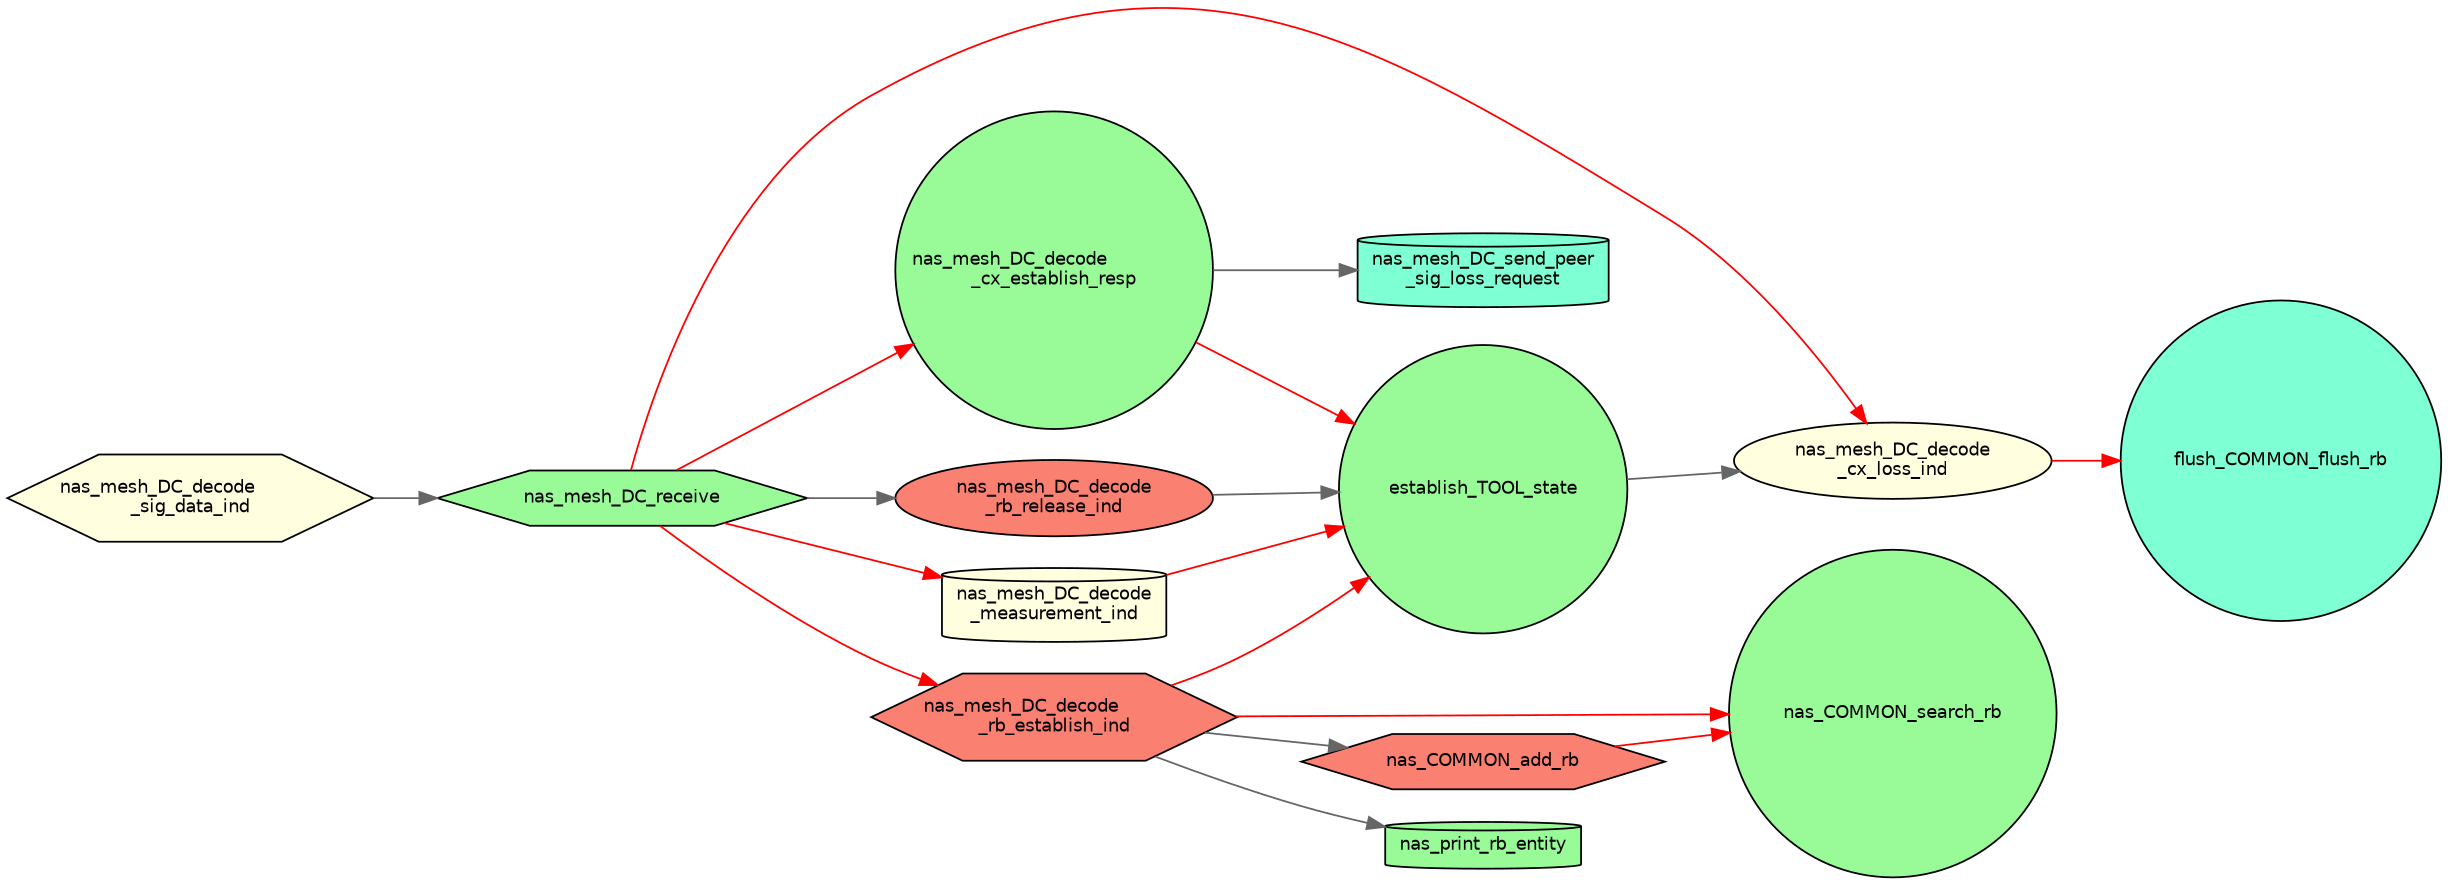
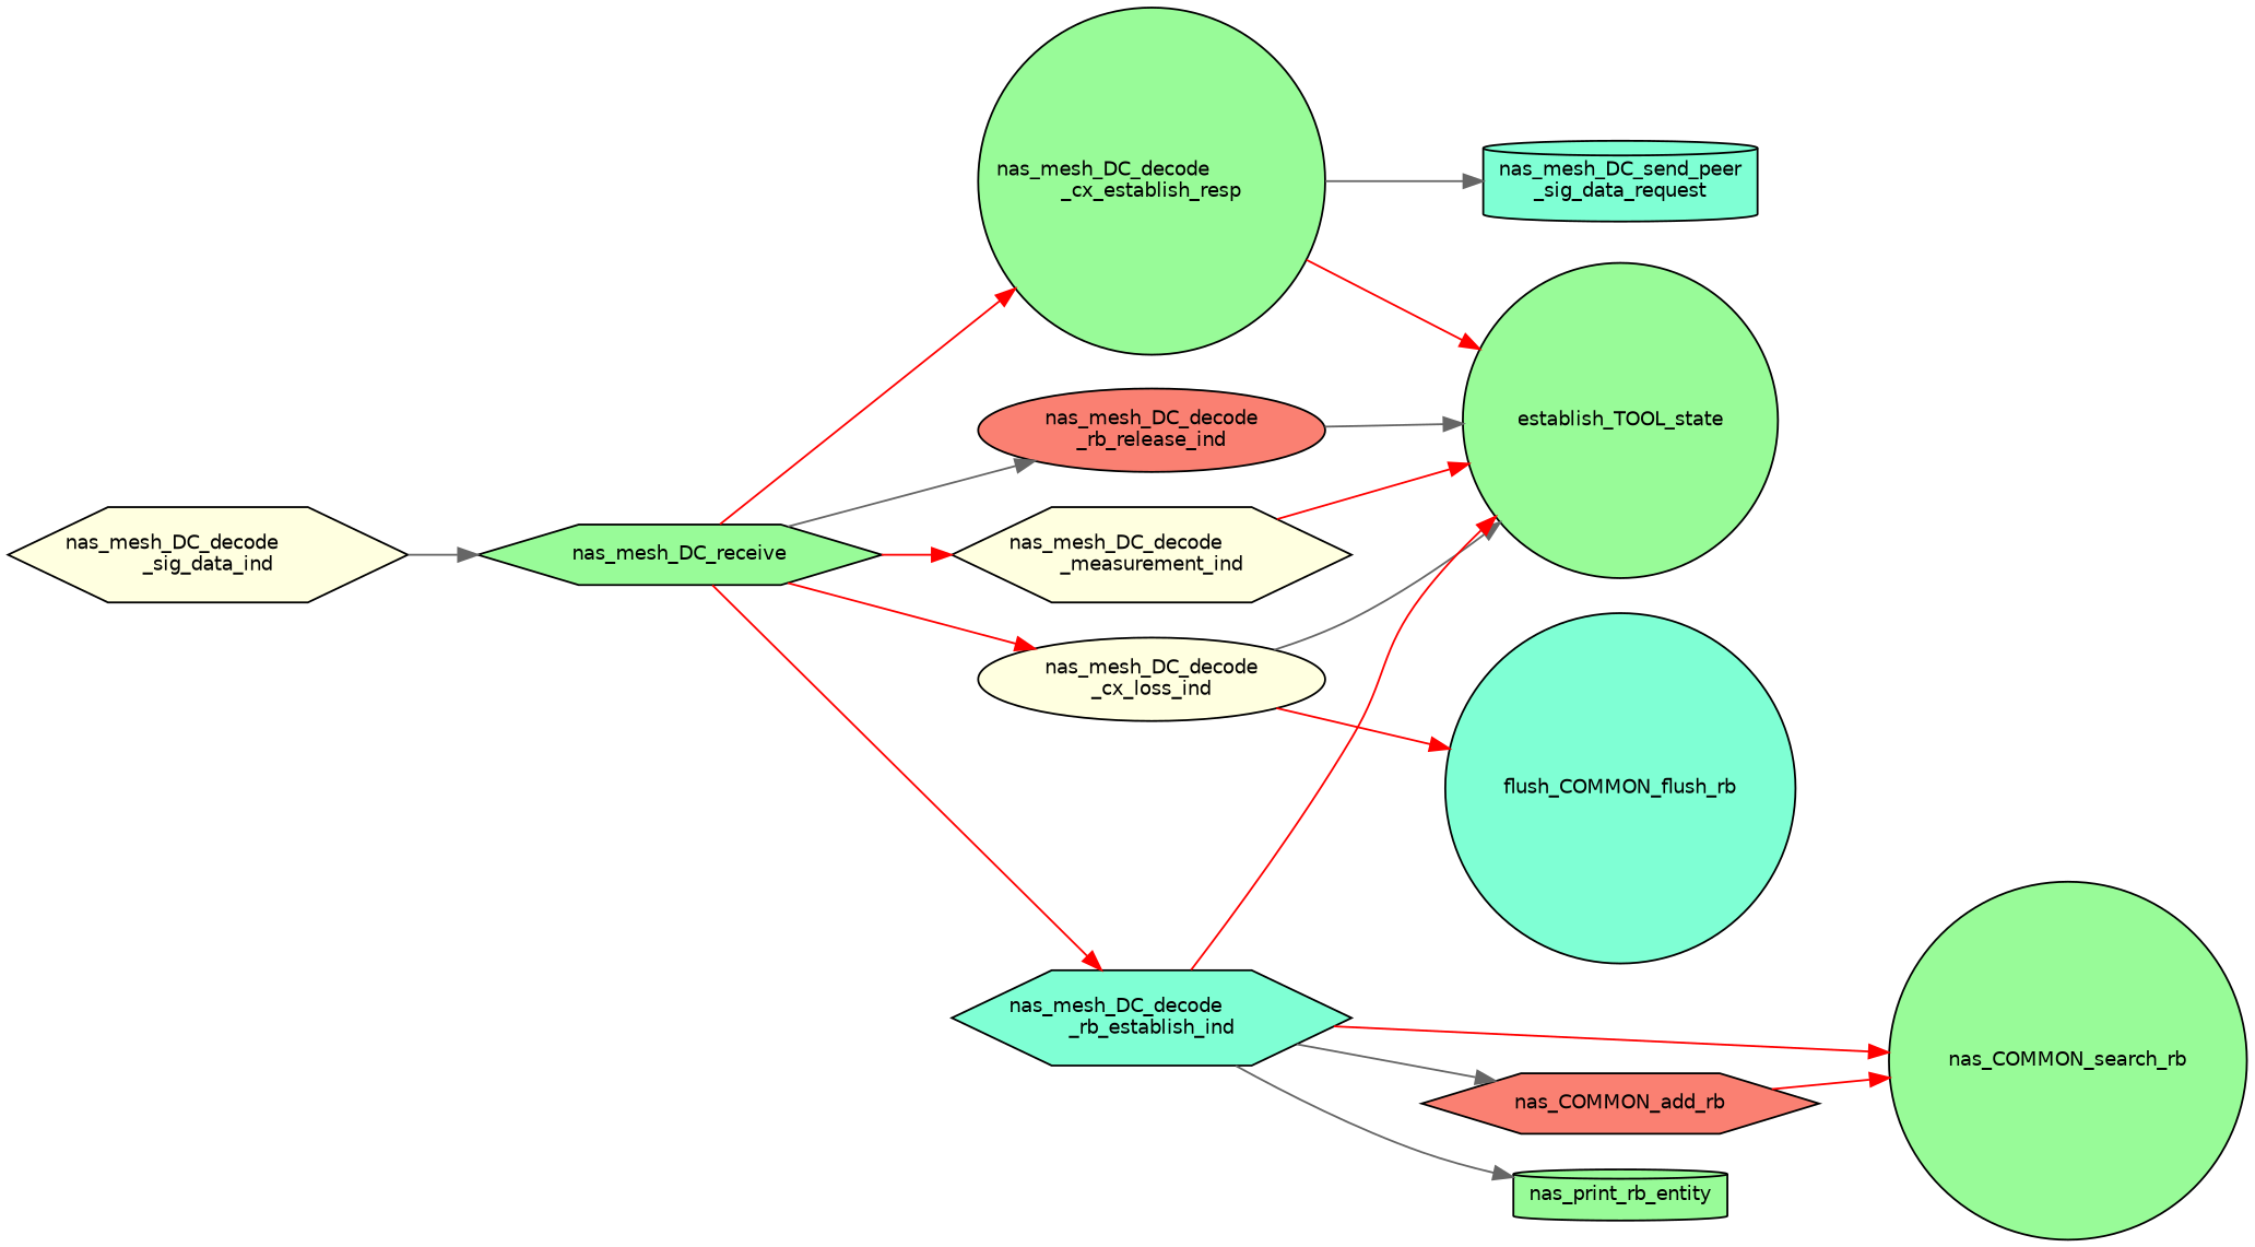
  digraph {
    rankdir=LR
    node [color=black fillcolor=palegreen fontname=Helvetica fontsize=10 shape=hexagon style=filled]
    edge [color=red fontname=Helvetica fontsize=10 labelfontname=Helvetica labelfontsize=10 style=solid]
    n1 [fontcolor=black height=0.2 label=nas_mesh_DC_receive width=0.4]
    n2 [height=0.2 label="nas_mesh_DC_decode\l_cx_establish_resp" shape=circle width=0.4]
    n3 [fillcolor=lightyellow height=0.2 label="nas_mesh_DC_decode\l_cx_loss_ind" shape=ellipse width=0.4]
-   n4 [fillcolor=lightyellow height=0.2 label="nas_mesh_DC_decode\l_measurement_ind" shape=cylinder width=0.4]
-   n5 [fillcolor=salmon height=0.2 label="nas_mesh_DC_decode\l_rb_establish_ind" width=0.4]
+   n4 [fillcolor=lightyellow height=0.2 label="nas_mesh_DC_decode\l_measurement_ind" width=0.4]
+   n5 [fillcolor=aquamarine height=0.2 label="nas_mesh_DC_decode\l_rb_establish_ind" width=0.4]
    n6 [fillcolor=salmon height=0.2 label="nas_mesh_DC_decode\l_rb_release_ind" shape=ellipse width=0.4]
-   n7 [fillcolor=aquamarine height=0.2 label="nas_mesh_DC_send_peer\l_sig_loss_request" shape=cylinder width=0.4]
+   n7 [fillcolor=aquamarine height=0.2 label="nas_mesh_DC_send_peer\l_sig_data_request" shape=cylinder width=0.4]
    n8 [height=0.2 label=establish_TOOL_state shape=circle width=0.4]
    n9 [fillcolor=aquamarine height=0.2 label=flush_COMMON_flush_rb shape=circle width=0.4]
    n10 [fillcolor=salmon height=0.2 label=nas_COMMON_add_rb width=0.4]
    n11 [height=0.2 label=nas_COMMON_search_rb shape=circle width=0.4]
    n12 [height=0.2 label=nas_print_rb_entity shape=cylinder width=0.4]
    n13 [fillcolor=lightyellow height=0.2 label="nas_mesh_DC_decode\l_sig_data_ind" width=0.4]
    n1 -> n2
    n1 -> n3
    n1 -> n4
    n1 -> n5
    n1 -> n6 [color=gray40]
    n2 -> n7 [color=gray40]
    n2 -> n8
-   n8 -> n3 [color=gray40]
+   n3 -> n8 [color=gray40]
    n3 -> n9
    n4 -> n8
    n5 -> n8
    n5 -> n10 [color=gray40]
    n5 -> n11
    n5 -> n12 [color=gray40]
    n6 -> n8 [color=gray40]
    n10 -> n11
    n13 -> n1 [color=gray40]
  }
